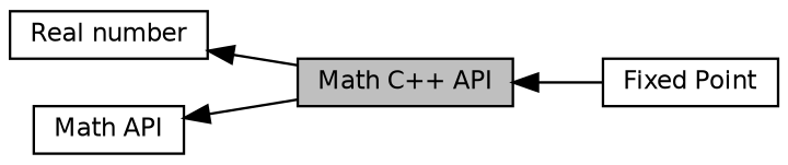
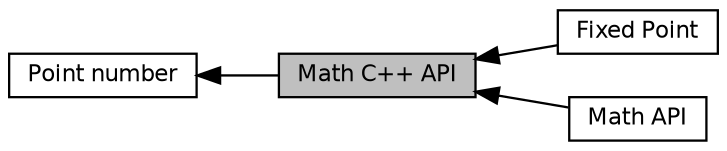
  digraph {
    rankdir=LR
    node [color=black fillcolor=white fontname=Helvetica fontsize=10 shape=record style=filled]
    edge [dir=back fontname=Helvetica fontsize=10 labelfontname=Helvetica labelfontsize=10 shape=plaintext style=solid]
-   n1 [height=0.2 label="Real number" width=0.4]
+   n1 [height=0.2 label="Point number" width=0.4]
    n2 [fillcolor=grey75 fontcolor=black height=0.2 label="Math C++ API" width=0.4]
    n3 [height=0.2 label="Fixed Point" width=0.4]
    n4 [height=0.2 label="Math API" width=0.4]
    n1 -> n2
    n2 -> n3
-   n4 -> n2
+   n2 -> n4
  }
